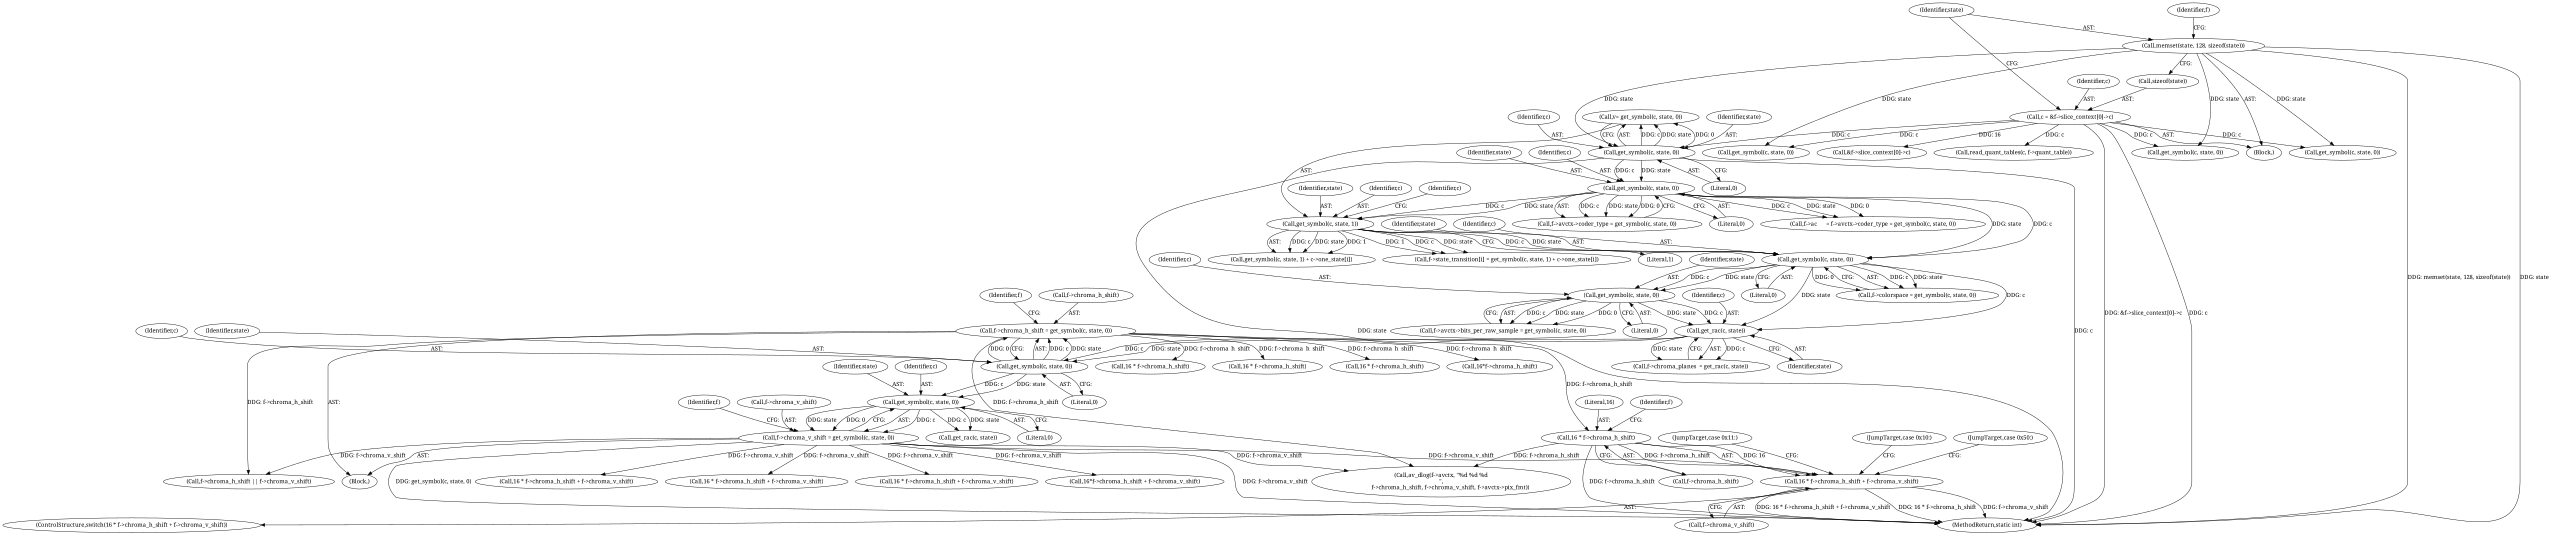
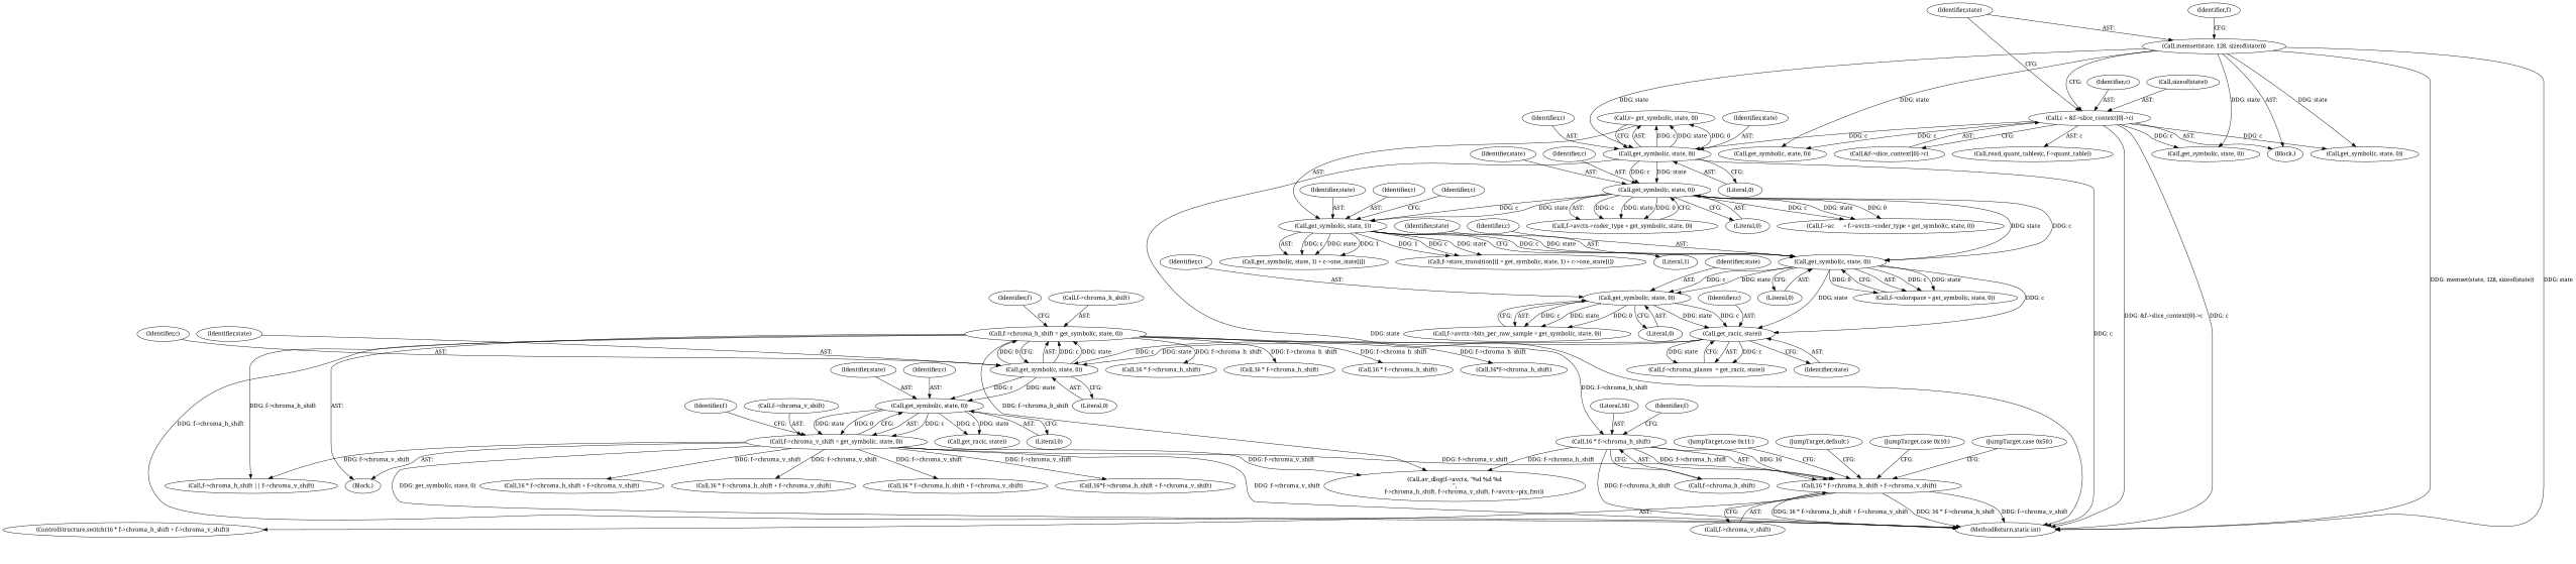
  digraph {
    fontname="Noto Serif"
    node [fontname="Noto Serif"]
    edge [fontname="Noto Serif"]
    n1 [label="(Call,16 * f->chroma_h_shift + f->chroma_v_shift)"]
    n2 [label="(ControlStructure,switch(16 * f->chroma_h_shift + f->chroma_v_shift))"]
    n3 [label="(Call,f->chroma_v_shift)"]
    n4 [label="(MethodReturn,static int)"]
    n5 [label="(Call,16 * f->chroma_h_shift)"]
    n6 [label="(Call,f->chroma_h_shift)"]
    n7 [label="(Call,av_dlog(f->avctx, \"%d %d %d\n\",\n            f->chroma_h_shift, f->chroma_v_shift, f->avctx->pix_fmt))"]
    n8 [label="(Call,f->chroma_h_shift = get_symbol(c, state, 0))"]
    n9 [label="(Call,get_symbol(c, state, 0))"]
    n10 [label="(Call,16 * f->chroma_h_shift)"]
    n11 [label="(Call,f->chroma_h_shift || f->chroma_v_shift)"]
    n12 [label="(Call,16 * f->chroma_h_shift)"]
    n13 [label="(Call,16 * f->chroma_h_shift)"]
    n14 [label="(Call,16*f->chroma_h_shift)"]
    n15 [label="(Block,)"]
    n16 [label="(Call,get_symbol(c, state, 0))"]
    n17 [label="(Literal,0)"]
    n18 [label="(Call,f->chroma_v_shift = get_symbol(c, state, 0))"]
    n19 [label="(Literal,0)"]
    n20 [label="(Call,get_rac(c, state))"]
    n21 [label="(Call,get_rac(c, state))"]
    n22 [label="(Call,f->chroma_planes  = get_rac(c, state))"]
    n23 [label="(Identifier,state)"]
    n24 [label="(Call,get_symbol(c, state, 0))"]
    n25 [label="(Literal,0)"]
    n26 [label="(Call,f->avctx->bits_per_raw_sample = get_symbol(c, state, 0))"]
    n27 [label="(Call,get_symbol(c, state, 0))"]
    n28 [label="(Literal,0)"]
    n29 [label="(Call,f->colorspace = get_symbol(c, state, 0))"]
    n30 [label="(Call,get_symbol(c, state, 0))"]
    n31 [label="(Call,get_symbol(c, state, 1))"]
    n32 [label="(Call,f->avctx->coder_type = get_symbol(c, state, 0))"]
    n33 [label="(Literal,0)"]
    n34 [label="(Call,f->ac      = f->avctx->coder_type = get_symbol(c, state, 0))"]
    n35 [label="(Call,get_symbol(c, state, 1) + c->one_state[i])"]
    n36 [label="(Call,f->state_transition[i] = get_symbol(c, state, 1) + c->one_state[i])"]
    n37 [label="(Literal,1)"]
    n38 [label="(Call,get_symbol(c, state, 0))"]
    n39 [label="(Call,v= get_symbol(c, state, 0))"]
    n40 [label="(Literal,0)"]
    n41 [label="(Call,c = &f->slice_context[0]->c)"]
    n42 [label="(Call,get_symbol(c, state, 0))"]
    n43 [label="(Call,get_symbol(c, state, 0))"]
    n44 [label="(Call,&f->slice_context[0]->c)"]
    n45 [label="(Call,read_quant_tables(c, f->quant_table))"]
    n46 [label="(Block,)"]
    n47 [label="(Call,get_symbol(c, state, 0))"]
    n48 [label="(Call,memset(state, 128, sizeof(state)))"]
    n49 [label="(Call,sizeof(state))"]
    n50 [label="(Call,16 * f->chroma_h_shift + f->chroma_v_shift)"]
    n51 [label="(Call,16 * f->chroma_h_shift + f->chroma_v_shift)"]
    n52 [label="(Call,16 * f->chroma_h_shift + f->chroma_v_shift)"]
    n53 [label="(Call,16*f->chroma_h_shift + f->chroma_v_shift)"]
    n54 [label="(Identifier,state)"]
    n55 [label="(Identifier,c)"]
    n56 [label="(Identifier,c)"]
    n57 [label="(Identifier,c)"]
    n58 [label="(Identifier,state)"]
    n59 [label="(Identifier,c)"]
    n60 [label="(Identifier,state)"]
    n61 [label="(Identifier,c)"]
    n62 [label="(JumpTarget,case 0x11:)"]
    n63 [label="(Identifier,f)"]
    n64 [label="(Identifier,f)"]
    n65 [label="(Identifier,state)"]
    n66 [label="(Identifier,state)"]
    n67 [label="(Identifier,state)"]
+   n68 [label="(JumpTarget,default:)"]
    n69 [label="(Literal,16)"]
    n70 [label="(JumpTarget,case 0x10:)"]
    n71 [label="(Identifier,state)"]
    n72 [label="(Identifier,f)"]
    n73 [label="(Identifier,c)"]
    n74 [label="(Identifier,c)"]
    n75 [label="(Identifier,c)"]
    n76 [label="(Identifier,f)"]
    n77 [label="(JumpTarget,case 0x50:)"]
    n78 [label="(Identifier,c)"]
    n79 [label="(Identifier,c)"]
    n80 [label="(Call,f->chroma_v_shift)"]
    n81 [label="(Identifier,state)"]
    n82 [label="(Call,f->chroma_h_shift)"]
    n1 -> n2 [label="AST: "]
    n1 -> n3 [label="CFG: "]
    n1 -> n4 [label="DDG: f->chroma_v_shift"]
    n1 -> n4 [label="DDG: 16 * f->chroma_h_shift + f->chroma_v_shift"]
    n1 -> n4 [label="DDG: 16 * f->chroma_h_shift"]
    n3 -> n1 [label="AST: "]
    n5 -> n1 [label="AST: "]
    n5 -> n1 [label="DDG: 16"]
    n5 -> n1 [label="DDG: f->chroma_h_shift"]
    n5 -> n4 [label="DDG: f->chroma_h_shift"]
    n5 -> n6 [label="CFG: "]
    n5 -> n7 [label="DDG: f->chroma_h_shift"]
    n6 -> n5 [label="AST: "]
+   n8 -> n4 [label="DDG: f->chroma_h_shift"]
    n8 -> n5 [label="DDG: f->chroma_h_shift"]
    n8 -> n7 [label="DDG: f->chroma_h_shift"]
    n8 -> n9 [label="CFG: "]
    n8 -> n10 [label="DDG: f->chroma_h_shift"]
    n8 -> n11 [label="DDG: f->chroma_h_shift"]
    n8 -> n12 [label="DDG: f->chroma_h_shift"]
    n8 -> n13 [label="DDG: f->chroma_h_shift"]
    n8 -> n14 [label="DDG: f->chroma_h_shift"]
    n8 -> n15 [label="AST: "]
    n9 -> n8 [label="AST: "]
    n9 -> n8 [label="DDG: c"]
    n9 -> n8 [label="DDG: state"]
    n9 -> n8 [label="DDG: 0"]
    n9 -> n16 [label="DDG: c"]
    n9 -> n16 [label="DDG: state"]
    n9 -> n17 [label="CFG: "]
    n16 -> n18 [label="AST: "]
    n16 -> n18 [label="DDG: c"]
    n16 -> n18 [label="DDG: state"]
    n16 -> n18 [label="DDG: 0"]
    n16 -> n19 [label="CFG: "]
    n16 -> n20 [label="DDG: c"]
    n16 -> n20 [label="DDG: state"]
    n17 -> n9 [label="AST: "]
    n18 -> n1 [label="DDG: f->chroma_v_shift"]
    n18 -> n4 [label="DDG: get_symbol(c, state, 0)"]
    n18 -> n4 [label="DDG: f->chroma_v_shift"]
    n18 -> n7 [label="DDG: f->chroma_v_shift"]
    n18 -> n11 [label="DDG: f->chroma_v_shift"]
    n18 -> n15 [label="AST: "]
    n18 -> n16 [label="CFG: "]
    n18 -> n50 [label="DDG: f->chroma_v_shift"]
    n18 -> n51 [label="DDG: f->chroma_v_shift"]
    n18 -> n52 [label="DDG: f->chroma_v_shift"]
    n18 -> n53 [label="DDG: f->chroma_v_shift"]
    n19 -> n16 [label="AST: "]
    n21 -> n9 [label="DDG: c"]
    n21 -> n9 [label="DDG: state"]
    n21 -> n22 [label="AST: "]
    n21 -> n22 [label="DDG: c"]
    n21 -> n22 [label="DDG: state"]
    n21 -> n23 [label="CFG: "]
    n22 -> n21 [label="CFG: "]
    n23 -> n21 [label="AST: "]
    n24 -> n21 [label="DDG: c"]
    n24 -> n21 [label="DDG: state"]
    n24 -> n25 [label="CFG: "]
    n24 -> n26 [label="AST: "]
    n24 -> n26 [label="DDG: c"]
    n24 -> n26 [label="DDG: state"]
    n24 -> n26 [label="DDG: 0"]
    n25 -> n24 [label="AST: "]
    n26 -> n24 [label="CFG: "]
    n27 -> n21 [label="DDG: c"]
    n27 -> n21 [label="DDG: state"]
    n27 -> n24 [label="DDG: c"]
    n27 -> n24 [label="DDG: state"]
    n27 -> n28 [label="CFG: "]
    n27 -> n29 [label="AST: "]
    n27 -> n29 [label="DDG: c"]
    n27 -> n29 [label="DDG: state"]
    n27 -> n29 [label="DDG: 0"]
    n28 -> n27 [label="AST: "]
    n29 -> n27 [label="CFG: "]
    n30 -> n27 [label="DDG: c"]
    n30 -> n27 [label="DDG: state"]
    n30 -> n31 [label="DDG: c"]
    n30 -> n31 [label="DDG: state"]
    n30 -> n32 [label="AST: "]
    n30 -> n32 [label="DDG: c"]
    n30 -> n32 [label="DDG: state"]
    n30 -> n32 [label="DDG: 0"]
    n30 -> n33 [label="CFG: "]
    n30 -> n34 [label="DDG: c"]
    n30 -> n34 [label="DDG: state"]
    n30 -> n34 [label="DDG: 0"]
    n31 -> n27 [label="DDG: c"]
    n31 -> n27 [label="DDG: state"]
    n31 -> n35 [label="AST: "]
    n31 -> n35 [label="DDG: c"]
    n31 -> n35 [label="DDG: state"]
    n31 -> n35 [label="DDG: 1"]
    n31 -> n36 [label="DDG: c"]
    n31 -> n36 [label="DDG: state"]
    n31 -> n36 [label="DDG: 1"]
    n31 -> n37 [label="CFG: "]
    n32 -> n30 [label="CFG: "]
    n33 -> n30 [label="AST: "]
    n38 -> n4 [label="DDG: c"]
    n38 -> n4 [label="DDG: state"]
    n38 -> n30 [label="DDG: c"]
    n38 -> n30 [label="DDG: state"]
    n38 -> n39 [label="AST: "]
    n38 -> n39 [label="DDG: c"]
    n38 -> n39 [label="DDG: state"]
    n38 -> n39 [label="DDG: 0"]
    n38 -> n40 [label="CFG: "]
    n39 -> n31 [label="AST: "]
    n39 -> n38 [label="CFG: "]
    n40 -> n38 [label="AST: "]
    n41 -> n4 [label="DDG: c"]
    n41 -> n4 [label="DDG: &f->slice_context[0]->c"]
    n41 -> n38 [label="DDG: c"]
    n41 -> n42 [label="DDG: c"]
    n41 -> n43 [label="DDG: c"]
-   n41 -> n44 [label="DDG: 16"]
-   n41 -> n45 [label="DDG: c"]
+   n41 -> n44 [label="CFG: "]
+   n41 -> n45 [label="AST: c"]
    n41 -> n46 [label="AST: "]
    n41 -> n47 [label="DDG: c"]
+   n44 -> n41 [label="AST: "]
    n48 -> n4 [label="DDG: memset(state, 128, sizeof(state))"]
    n48 -> n4 [label="DDG: state"]
    n48 -> n38 [label="DDG: state"]
    n48 -> n42 [label="DDG: state"]
    n48 -> n43 [label="DDG: state"]
    n48 -> n46 [label="AST: "]
    n48 -> n47 [label="DDG: state"]
-   n48 -> n49 [label="CFG: "]
+   n48 -> n41 [label="CFG: "]
    n49 -> n41 [label="AST: "]
    n54 -> n38 [label="AST: "]
    n55 -> n30 [label="AST: "]
    n56 -> n9 [label="AST: "]
    n57 -> n38 [label="AST: "]
    n58 -> n24 [label="AST: "]
    n59 -> n41 [label="AST: "]
    n60 -> n31 [label="AST: "]
    n61 -> n16 [label="AST: "]
    n62 -> n1 [label="CFG: "]
    n63 -> n18 [label="CFG: "]
    n64 -> n8 [label="CFG: "]
    n65 -> n27 [label="AST: "]
    n66 -> n30 [label="AST: "]
    n67 -> n16 [label="AST: "]
+   n68 -> n1 [label="CFG: "]
    n69 -> n5 [label="AST: "]
    n70 -> n1 [label="CFG: "]
    n71 -> n9 [label="AST: "]
    n72 -> n48 [label="CFG: "]
    n73 -> n31 [label="AST: "]
    n74 -> n21 [label="AST: "]
    n75 -> n27 [label="AST: "]
    n76 -> n5 [label="CFG: "]
    n77 -> n1 [label="CFG: "]
    n78 -> n24 [label="AST: "]
    n79 -> n31 [label="CFG: "]
    n80 -> n18 [label="AST: "]
    n81 -> n41 [label="CFG: "]
    n81 -> n48 [label="AST: "]
    n82 -> n8 [label="AST: "]
  }
